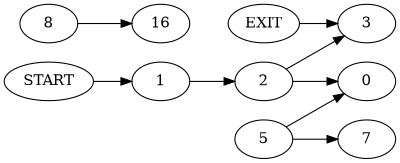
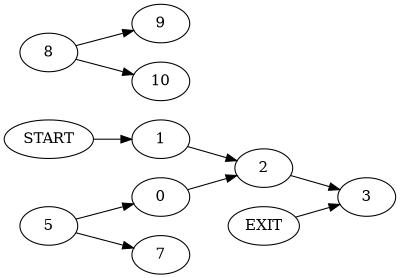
  digraph {
    rankdir=LR
    n1 [label=START]
    1
    2
    n4 [label=EXIT]
    3
    n6 [label=0]
    5
    7
    8
-   10 [label=16]
+   9
+   10
    n1 -> 1
    1 -> 2
    2 -> 3
    n4 -> 3
-   2 -> n6
+   n6 -> 2
    5 -> n6
    5 -> 7
+   8 -> 9
    8 -> 10
  }
